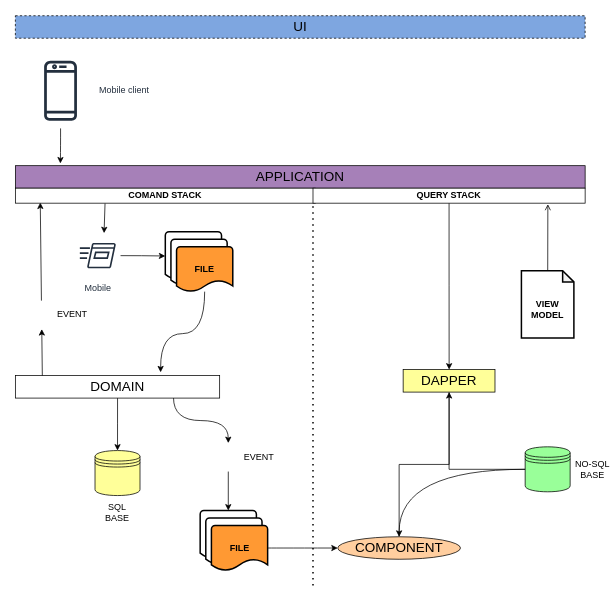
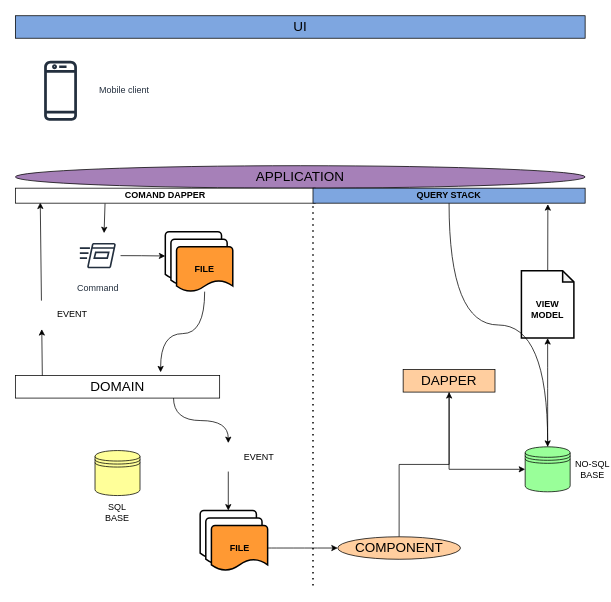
  <mxCell id="0" />
  <mxCell id="1" parent="0" />
- <mxCell id="2" style="edgeStyle=orthogonalEdgeStyle;curved=1;rounded=0;orthogonalLoop=1;jettySize=auto;html=1;entryX=0.079;entryY=-0.099;entryDx=0;entryDy=0;entryPerimeter=0;" edge="1" parent="1" source="3" target="12"><mxGeometry relative="1" as="geometry" /></mxCell>
  <mxCell id="3" value="Mobile client" style="outlineConnect=0;fontColor=#232F3E;gradientColor=none;strokeColor=#232F3E;fillColor=#ffffff;dashed=0;verticalLabelPosition=middle;verticalAlign=middle;align=left;html=1;fontSize=12;fontStyle=0;aspect=fixed;shape=mxgraph.aws4.resourceIcon;resIcon=mxgraph.aws4.mobile_client;labelPosition=right;" vertex="1" parent="1"><mxGeometry x="30.25" y="70" width="100" height="100" as="geometry" /></mxCell>
- <mxCell id="4" style="edgeStyle=orthogonalEdgeStyle;curved=1;rounded=0;orthogonalLoop=1;jettySize=auto;html=1;entryX=0.5;entryY=0;entryDx=0;entryDy=0;" edge="1" parent="1" source="18" target="5"><mxGeometry relative="1" as="geometry"><mxPoint x="280" y="429.4" as="sourcePoint" /></mxGeometry></mxCell>
  <mxCell id="5" value="&lt;br&gt;&lt;br&gt;&lt;br&gt;&lt;br&gt;&lt;br&gt;&lt;br&gt;SQL&lt;br&gt;BASE" style="shape=datastore;whiteSpace=wrap;html=1;fillColor=#FFFF99;" vertex="1" parent="1"><mxGeometry x="126.25" y="600" width="60" height="60" as="geometry" /></mxCell>
  <mxCell id="6" value="" style="group;strokeWidth=2;" vertex="1" connectable="0" parent="1"><mxGeometry x="220" y="328" width="90" height="60" as="geometry" /></mxCell>
  <mxCell id="7" value="" style="strokeWidth=2;html=1;shape=mxgraph.flowchart.document2;whiteSpace=wrap;size=0.25;" vertex="1" parent="6"><mxGeometry y="-20" width="75" height="65" as="geometry" /></mxCell>
  <mxCell id="8" value="" style="strokeWidth=2;html=1;shape=mxgraph.flowchart.document2;whiteSpace=wrap;size=0.25;" vertex="1" parent="6"><mxGeometry x="7.5" y="-10" width="75" height="62.5" as="geometry" /></mxCell>
  <mxCell id="9" value="&lt;b&gt;FILE&lt;/b&gt;" style="strokeWidth=2;html=1;shape=mxgraph.flowchart.document2;whiteSpace=wrap;size=0.25;fillColor=#FF9933;" vertex="1" parent="6"><mxGeometry x="15" width="75" height="60" as="geometry" /></mxCell>
  <mxCell id="10" style="rounded=0;orthogonalLoop=1;jettySize=auto;html=1;exitX=0.299;exitY=1.02;exitDx=0;exitDy=0;exitPerimeter=0;" edge="1" parent="1" source="37"><mxGeometry relative="1" as="geometry"><mxPoint x="138.96" y="249.91" as="sourcePoint" /><mxPoint x="138.32" y="310" as="targetPoint" /></mxGeometry></mxCell>
- <mxCell id="11" style="edgeStyle=orthogonalEdgeStyle;rounded=0;orthogonalLoop=1;jettySize=auto;html=1;fontSize=12;curved=1;" edge="1" parent="1" source="38" target="34"><mxGeometry relative="1" as="geometry" /></mxCell>
- <mxCell id="12" value="APPLICATION" style="rounded=0;whiteSpace=wrap;html=1;fontSize=18;fillColor=#A680B8;" vertex="1" parent="1"><mxGeometry x="20" y="220" width="760" height="30" as="geometry" /></mxCell>
+ <mxCell id="11" style="edgeStyle=orthogonalEdgeStyle;rounded=0;orthogonalLoop=1;jettySize=auto;html=1;fontSize=12;curved=1;" edge="1" parent="1" source="38" target="32"><mxGeometry relative="1" as="geometry" /></mxCell>
+ <mxCell id="12" value="APPLICATION" style="ellipse;whiteSpace=wrap;html=1;fontSize=18;fillColor=#A680B8;" vertex="1" parent="1"><mxGeometry x="20" y="220" width="760" height="30" as="geometry" /></mxCell>
  <mxCell id="13" style="edgeStyle=orthogonalEdgeStyle;curved=1;rounded=0;orthogonalLoop=1;jettySize=auto;html=1;entryX=0;entryY=0.5;entryDx=0;entryDy=0;entryPerimeter=0;" edge="1" parent="1" source="14" target="7"><mxGeometry relative="1" as="geometry" /></mxCell>
- <mxCell id="14" value="Mobile" style="outlineConnect=0;fontColor=#232F3E;gradientColor=none;strokeColor=#232F3E;fillColor=#ffffff;dashed=0;verticalLabelPosition=bottom;verticalAlign=top;align=center;html=1;fontSize=12;fontStyle=0;aspect=fixed;shape=mxgraph.aws4.resourceIcon;resIcon=mxgraph.aws4.run_command;" vertex="1" parent="1"><mxGeometry x="100" y="310" width="60" height="60" as="geometry" /></mxCell>
- <mxCell id="15" value="UI" style="rounded=0;whiteSpace=wrap;html=1;fontSize=18;fillColor=#7EA6E0;dashed=1;" vertex="1" parent="1"><mxGeometry x="20" y="20" width="760" height="30" as="geometry" /></mxCell>
+ <mxCell id="14" value="Command" style="outlineConnect=0;fontColor=#232F3E;gradientColor=none;strokeColor=#232F3E;fillColor=#ffffff;dashed=0;verticalLabelPosition=bottom;verticalAlign=top;align=center;html=1;fontSize=12;fontStyle=0;aspect=fixed;shape=mxgraph.aws4.resourceIcon;resIcon=mxgraph.aws4.run_command;" vertex="1" parent="1"><mxGeometry x="100" y="310" width="60" height="60" as="geometry" /></mxCell>
+ <mxCell id="15" value="UI" style="rounded=0;whiteSpace=wrap;html=1;fontSize=18;fillColor=#7EA6E0;" vertex="1" parent="1"><mxGeometry x="20" y="20" width="760" height="30" as="geometry" /></mxCell>
  <mxCell id="16" style="rounded=0;orthogonalLoop=1;jettySize=auto;html=1;exitX=0.132;exitY=0.044;exitDx=0;exitDy=0;exitPerimeter=0;" edge="1" parent="1" source="18" target="21"><mxGeometry relative="1" as="geometry"><mxPoint x="54" y="480" as="targetPoint" /></mxGeometry></mxCell>
  <mxCell id="17" style="edgeStyle=orthogonalEdgeStyle;rounded=0;orthogonalLoop=1;jettySize=auto;html=1;fontSize=12;curved=1;exitX=0.774;exitY=0.973;exitDx=0;exitDy=0;exitPerimeter=0;" edge="1" parent="1" source="18" target="23"><mxGeometry relative="1" as="geometry" /></mxCell>
  <mxCell id="18" value="DOMAIN" style="rounded=0;whiteSpace=wrap;html=1;fontSize=18;fillColor=#ffffff;" vertex="1" parent="1"><mxGeometry x="20" y="500" width="272.5" height="30" as="geometry" /></mxCell>
  <mxCell id="19" style="edgeStyle=orthogonalEdgeStyle;curved=1;rounded=0;orthogonalLoop=1;jettySize=auto;html=1;entryX=0.711;entryY=-0.146;entryDx=0;entryDy=0;entryPerimeter=0;" edge="1" parent="1" source="9" target="18"><mxGeometry relative="1" as="geometry" /></mxCell>
  <mxCell id="20" style="rounded=0;orthogonalLoop=1;jettySize=auto;html=1;entryX=0.083;entryY=0.959;entryDx=0;entryDy=0;entryPerimeter=0;" edge="1" parent="1" source="21" target="37"><mxGeometry relative="1" as="geometry"><mxPoint x="54" y="380" as="sourcePoint" /><mxPoint x="55" y="280" as="targetPoint" /></mxGeometry></mxCell>
  <mxCell id="21" value="EVENT" style="shape=image;html=1;verticalAlign=middle;verticalLabelPosition=middle;labelBackgroundColor=#ffffff;imageAspect=0;aspect=fixed;image=https://cdn0.iconfinder.com/data/icons/mobile-basic-vol-1/32/Notification-128.png;fillColor=none;fontSize=12;labelPosition=right;align=left;" vertex="1" parent="1"><mxGeometry x="36" y="400" width="38" height="38" as="geometry" /></mxCell>
  <mxCell id="22" style="edgeStyle=none;rounded=0;orthogonalLoop=1;jettySize=auto;html=1;fontSize=12;" edge="1" parent="1" source="23" target="25"><mxGeometry relative="1" as="geometry" /></mxCell>
  <mxCell id="23" value="EVENT" style="shape=image;html=1;verticalAlign=middle;verticalLabelPosition=middle;labelBackgroundColor=#ffffff;imageAspect=0;aspect=fixed;image=https://cdn0.iconfinder.com/data/icons/mobile-basic-vol-1/32/Notification-128.png;fillColor=none;fontSize=12;labelPosition=right;align=left;" vertex="1" parent="1"><mxGeometry x="285" y="590" width="38" height="38" as="geometry" /></mxCell>
  <mxCell id="24" value="" style="group;strokeWidth=2;fontStyle=1" vertex="1" connectable="0" parent="1"><mxGeometry x="266.5" y="700" width="90" height="60" as="geometry" /></mxCell>
  <mxCell id="25" value="" style="strokeWidth=2;html=1;shape=mxgraph.flowchart.document2;whiteSpace=wrap;size=0.25;" vertex="1" parent="24"><mxGeometry y="-20" width="75" height="65" as="geometry" /></mxCell>
  <mxCell id="26" value="" style="strokeWidth=2;html=1;shape=mxgraph.flowchart.document2;whiteSpace=wrap;size=0.25;" vertex="1" parent="24"><mxGeometry x="7.5" y="-10" width="75" height="62.5" as="geometry" /></mxCell>
  <mxCell id="27" value="&lt;b&gt;FILE&lt;/b&gt;" style="strokeWidth=2;html=1;shape=mxgraph.flowchart.document2;whiteSpace=wrap;size=0.25;fillColor=#FF9933;" vertex="1" parent="24"><mxGeometry x="15" width="75" height="60" as="geometry" /></mxCell>
  <mxCell id="28" style="edgeStyle=orthogonalEdgeStyle;rounded=0;orthogonalLoop=1;jettySize=auto;html=1;fontSize=12;" edge="1" parent="1" source="29" target="34"><mxGeometry relative="1" as="geometry" /></mxCell>
  <mxCell id="29" value="COMPONENT" style="ellipse;whiteSpace=wrap;html=1;fontSize=18;fillColor=#FFCE9F;" vertex="1" parent="1"><mxGeometry x="450" y="715" width="163.75" height="30" as="geometry" /></mxCell>
  <mxCell id="30" style="edgeStyle=orthogonalEdgeStyle;rounded=0;orthogonalLoop=1;jettySize=auto;html=1;entryX=0;entryY=0.5;entryDx=0;entryDy=0;fontSize=12;curved=1;" edge="1" parent="1" source="27" target="29"><mxGeometry relative="1" as="geometry" /></mxCell>
- <mxCell id="31" style="edgeStyle=orthogonalEdgeStyle;curved=1;rounded=0;orthogonalLoop=1;jettySize=auto;html=1;fontSize=12;" edge="1" parent="1" source="32" target="29"><mxGeometry relative="1" as="geometry" /></mxCell>
+ <mxCell id="31" style="edgeStyle=orthogonalEdgeStyle;curved=1;rounded=0;orthogonalLoop=1;jettySize=auto;html=1;entryX=0.5;entryY=1;entryDx=0;entryDy=0;entryPerimeter=0;fontSize=12;" edge="1" parent="1" source="32" target="36"><mxGeometry relative="1" as="geometry" /></mxCell>
  <mxCell id="32" value="NO-SQL&lt;br&gt;BASE" style="shape=datastore;whiteSpace=wrap;html=1;fillColor=#99FF99;labelPosition=right;verticalLabelPosition=middle;align=center;verticalAlign=middle;" vertex="1" parent="1"><mxGeometry x="700" y="595" width="60" height="60" as="geometry" /></mxCell>
- <mxCell id="33" style="edgeStyle=orthogonalEdgeStyle;rounded=0;orthogonalLoop=1;jettySize=auto;html=1;entryX=0;entryY=0.5;entryDx=0;entryDy=0;fontSize=12;exitX=0.5;exitY=1;exitDx=0;exitDy=0;endArrow=none;" edge="1" parent="1" source="34" target="32"><mxGeometry relative="1" as="geometry"><Array as="points"><mxPoint x="599" y="625" /></Array></mxGeometry></mxCell>
- <mxCell id="34" value="DAPPER" style="rounded=0;whiteSpace=wrap;html=1;fontSize=18;fillColor=#ffff99;" vertex="1" parent="1"><mxGeometry x="537.25" y="492" width="122.5" height="30" as="geometry" /></mxCell>
- <mxCell id="35" style="rounded=0;orthogonalLoop=1;jettySize=auto;html=1;fontSize=12;entryX=0.863;entryY=1.068;entryDx=0;entryDy=0;entryPerimeter=0;endArrow=open;" edge="1" parent="1" source="36" target="38"><mxGeometry relative="1" as="geometry"><mxPoint x="730" y="253" as="targetPoint" /></mxGeometry></mxCell>
+ <mxCell id="33" style="edgeStyle=orthogonalEdgeStyle;rounded=0;orthogonalLoop=1;jettySize=auto;html=1;entryX=0;entryY=0.5;entryDx=0;entryDy=0;fontSize=12;exitX=0.5;exitY=1;exitDx=0;exitDy=0;" edge="1" parent="1" source="34" target="32"><mxGeometry relative="1" as="geometry"><Array as="points"><mxPoint x="599" y="625" /></Array></mxGeometry></mxCell>
+ <mxCell id="34" value="DAPPER" style="rounded=0;whiteSpace=wrap;html=1;fontSize=18;fillColor=#FFCE9F;" vertex="1" parent="1"><mxGeometry x="537.25" y="492" width="122.5" height="30" as="geometry" /></mxCell>
+ <mxCell id="35" style="rounded=0;orthogonalLoop=1;jettySize=auto;html=1;fontSize=12;entryX=0.863;entryY=1.068;entryDx=0;entryDy=0;entryPerimeter=0;" edge="1" parent="1" source="36" target="38"><mxGeometry relative="1" as="geometry"><mxPoint x="730" y="253" as="targetPoint" /></mxGeometry></mxCell>
  <mxCell id="36" value="&lt;b&gt;&lt;br&gt;VIEW&lt;br&gt;MODEL&lt;/b&gt;" style="shape=note;whiteSpace=wrap;html=1;backgroundOutline=1;darkOpacity=0.05;strokeColor=#000000;strokeWidth=2;fillColor=none;fontSize=12;size=15;" vertex="1" parent="1"><mxGeometry x="695" y="360" width="70" height="90" as="geometry" /></mxCell>
- <mxCell id="37" value="&lt;b&gt;COMAND STACK&lt;/b&gt;" style="rounded=0;whiteSpace=wrap;html=1;fontSize=12;" vertex="1" parent="1"><mxGeometry x="20" y="250" width="400" height="20" as="geometry" /></mxCell>
- <mxCell id="38" value="&lt;b&gt;QUERY STACK&lt;/b&gt;" style="rounded=0;whiteSpace=wrap;html=1;fontSize=12;" vertex="1" parent="1"><mxGeometry x="417" y="250" width="363" height="20" as="geometry" /></mxCell>
+ <mxCell id="37" value="&lt;b&gt;COMAND DAPPER&lt;/b&gt;" style="rounded=0;whiteSpace=wrap;html=1;fontSize=12;" vertex="1" parent="1"><mxGeometry x="20" y="250" width="400" height="20" as="geometry" /></mxCell>
+ <mxCell id="38" value="&lt;b&gt;QUERY STACK&lt;/b&gt;" style="rounded=0;whiteSpace=wrap;html=1;fontSize=12;fillColor=#7ea6e0;" vertex="1" parent="1"><mxGeometry x="417" y="250" width="363" height="20" as="geometry" /></mxCell>
  <mxCell id="39" value="" style="endArrow=none;dashed=1;html=1;dashPattern=1 3;strokeWidth=2;fontSize=18;entryX=0;entryY=1;entryDx=0;entryDy=0;" edge="1" parent="1" target="38"><mxGeometry width="50" height="50" relative="1" as="geometry"><mxPoint x="417" y="780" as="sourcePoint" /><mxPoint x="510" y="410" as="targetPoint" /></mxGeometry></mxCell>
